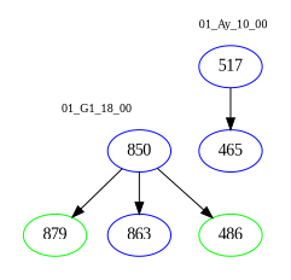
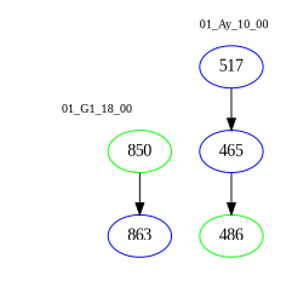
  digraph {
    fontname="Liberation Serif"
    node [color=blue fontname="Liberation Serif"]
    edge [color=black fontname="Liberation Serif"]
    n1 [label=465]
    n2 [label=517]
    n3 [color=green label=486]
-   n4 [label=850]
-   n5 [color=green label=879]
+   n4 [color=green label=850]
    n6 [label=863]
    subgraph cluster_1 {
      color=white
      fontsize=10
      label="01_Ay_10_00"
      n1
      n2
      n3
    }
    subgraph cluster_2 {
      color=white
      fontsize=10
      label="01_G1_18_00"
      n4
-     n5
      n6
    }
-   n4 -> n3
+   n1 -> n3
    n2 -> n1
-   n4 -> n5
    n4 -> n6
  }
